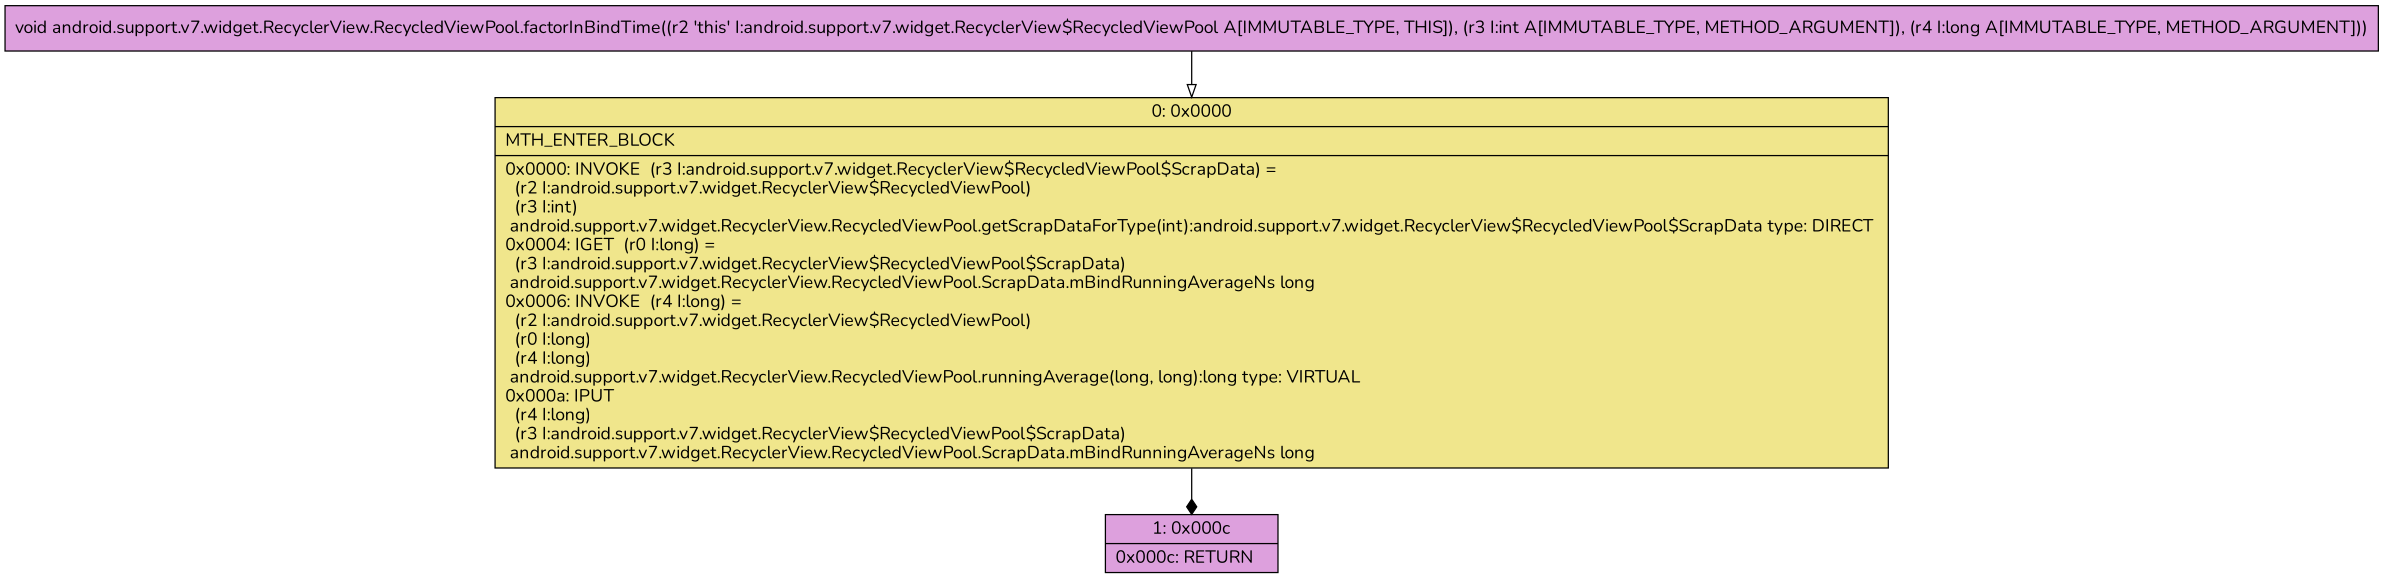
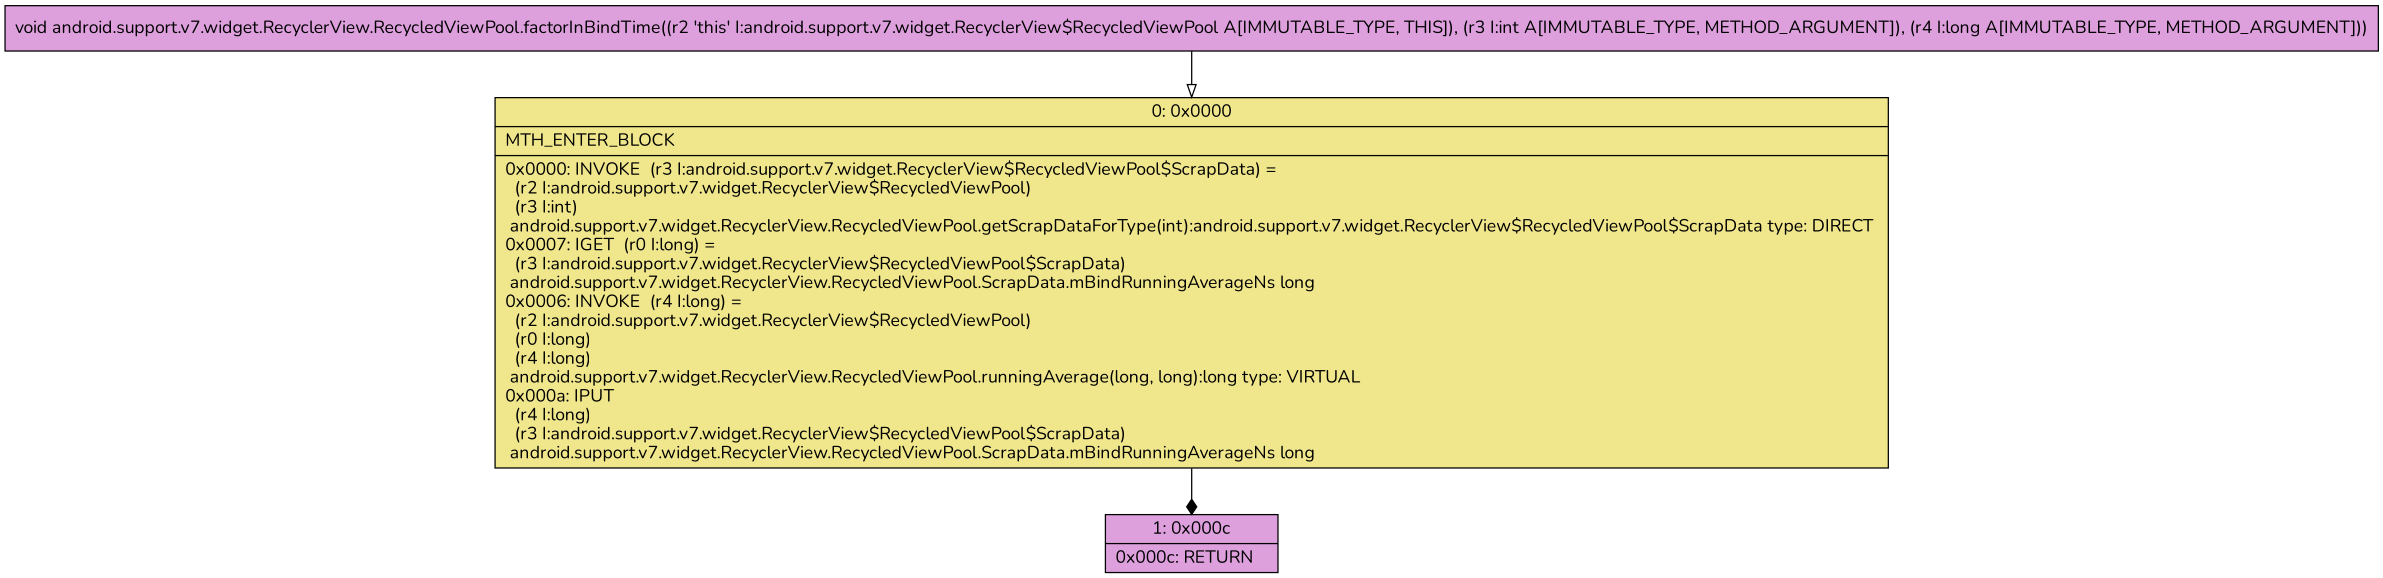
  digraph {
    fontname=Nunito
    node [shape=record style=filled fillcolor=plum fontname=Nunito]
    edge [fontname=Nunito]
-   n1 [label="{0\:\ 0x0000|MTH_ENTER_BLOCK\l|0x0000: INVOKE  (r3 I:android.support.v7.widget.RecyclerView$RecycledViewPool$ScrapData) = \l  (r2 I:android.support.v7.widget.RecyclerView$RecycledViewPool)\l  (r3 I:int)\l android.support.v7.widget.RecyclerView.RecycledViewPool.getScrapDataForType(int):android.support.v7.widget.RecyclerView$RecycledViewPool$ScrapData type: DIRECT \l0x0004: IGET  (r0 I:long) = \l  (r3 I:android.support.v7.widget.RecyclerView$RecycledViewPool$ScrapData)\l android.support.v7.widget.RecyclerView.RecycledViewPool.ScrapData.mBindRunningAverageNs long \l0x0006: INVOKE  (r4 I:long) = \l  (r2 I:android.support.v7.widget.RecyclerView$RecycledViewPool)\l  (r0 I:long)\l  (r4 I:long)\l android.support.v7.widget.RecyclerView.RecycledViewPool.runningAverage(long, long):long type: VIRTUAL \l0x000a: IPUT  \l  (r4 I:long)\l  (r3 I:android.support.v7.widget.RecyclerView$RecycledViewPool$ScrapData)\l android.support.v7.widget.RecyclerView.RecycledViewPool.ScrapData.mBindRunningAverageNs long \l}" fillcolor=khaki]
+   n1 [label="{0\:\ 0x0000|MTH_ENTER_BLOCK\l|0x0000: INVOKE  (r3 I:android.support.v7.widget.RecyclerView$RecycledViewPool$ScrapData) = \l  (r2 I:android.support.v7.widget.RecyclerView$RecycledViewPool)\l  (r3 I:int)\l android.support.v7.widget.RecyclerView.RecycledViewPool.getScrapDataForType(int):android.support.v7.widget.RecyclerView$RecycledViewPool$ScrapData type: DIRECT \l0x0007: IGET  (r0 I:long) = \l  (r3 I:android.support.v7.widget.RecyclerView$RecycledViewPool$ScrapData)\l android.support.v7.widget.RecyclerView.RecycledViewPool.ScrapData.mBindRunningAverageNs long \l0x0006: INVOKE  (r4 I:long) = \l  (r2 I:android.support.v7.widget.RecyclerView$RecycledViewPool)\l  (r0 I:long)\l  (r4 I:long)\l android.support.v7.widget.RecyclerView.RecycledViewPool.runningAverage(long, long):long type: VIRTUAL \l0x000a: IPUT  \l  (r4 I:long)\l  (r3 I:android.support.v7.widget.RecyclerView$RecycledViewPool$ScrapData)\l android.support.v7.widget.RecyclerView.RecycledViewPool.ScrapData.mBindRunningAverageNs long \l}" fillcolor=khaki]
    n2 [label="{1\:\ 0x000c|0x000c: RETURN   \l}"]
    n3 [label="{void android.support.v7.widget.RecyclerView.RecycledViewPool.factorInBindTime((r2 'this' I:android.support.v7.widget.RecyclerView$RecycledViewPool A[IMMUTABLE_TYPE, THIS]), (r3 I:int A[IMMUTABLE_TYPE, METHOD_ARGUMENT]), (r4 I:long A[IMMUTABLE_TYPE, METHOD_ARGUMENT])) }"]
    n1 -> n2 [arrowhead=diamond]
    n3 -> n1 [arrowhead=onormal]
  }
